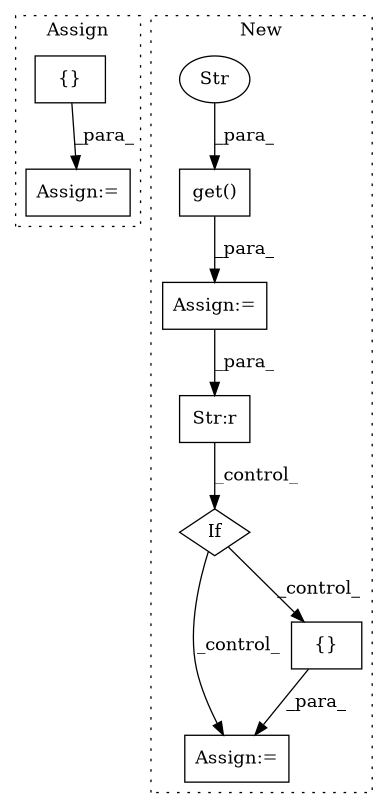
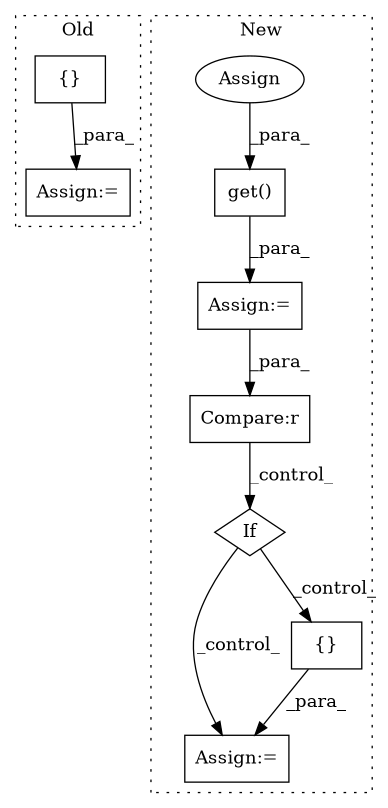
  digraph {
    node [a=68 l=3 shape=box]
    n1 [a=59 l="2,1" label="{}" s="1520,1520"]
    n2 [label="Assign:=" s=1517]
    n3 [a=75 l="15,1" label="get()" s="1376,1417"]
-   n4 [a=66 l=20 label=Str s=1391 shape=ellipse]
+   n4 [a=66 l=20 label=Assign s=1391 shape=ellipse]
    n5 [label="Assign:=" s=1529]
    n6 [a=96 label=If s=1683 shape=diamond]
-   n7 [a=40 l=40 label="Str:r" s=1686]
+   n7 [a=40 l=40 label="Compare:r" s=1686]
    n8 [label="Assign:=" s=1835]
    n9 [a=59 l="2,1" label="{}" s="1838,1838"]
    subgraph cluster_1 {
-     label=Assign
+     label=Old
      style=dotted
      n1
      n2
    }
    subgraph cluster_2 {
      label=New
      style=dotted
      n3
      n4
      n5
      n6
      n7
      n8
      n9
    }
    n1 -> n2 [label=_para_]
    n3 -> n5 [label=_para_]
    n4 -> n3 [label=_para_]
    n5 -> n7 [label=_para_]
    n6 -> n8 [label=_control_]
    n6 -> n9 [label=_control_]
    n7 -> n6 [label=_control_]
    n9 -> n8 [label=_para_]
  }
